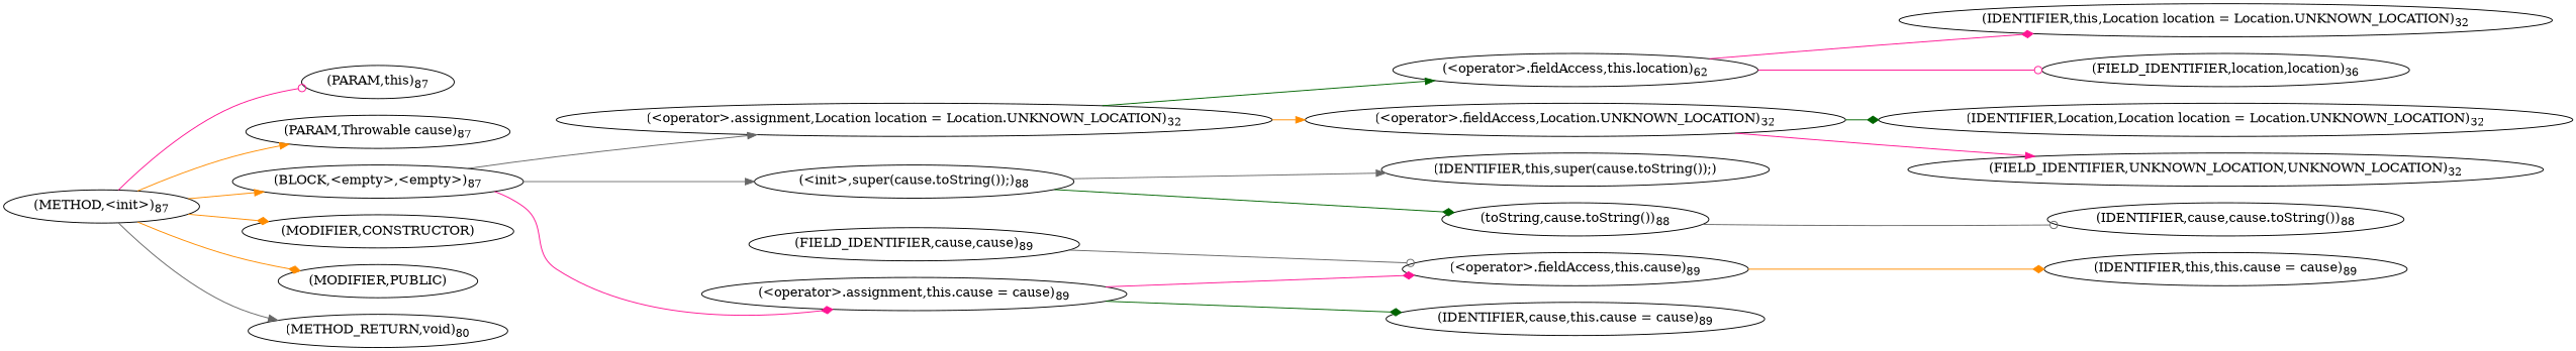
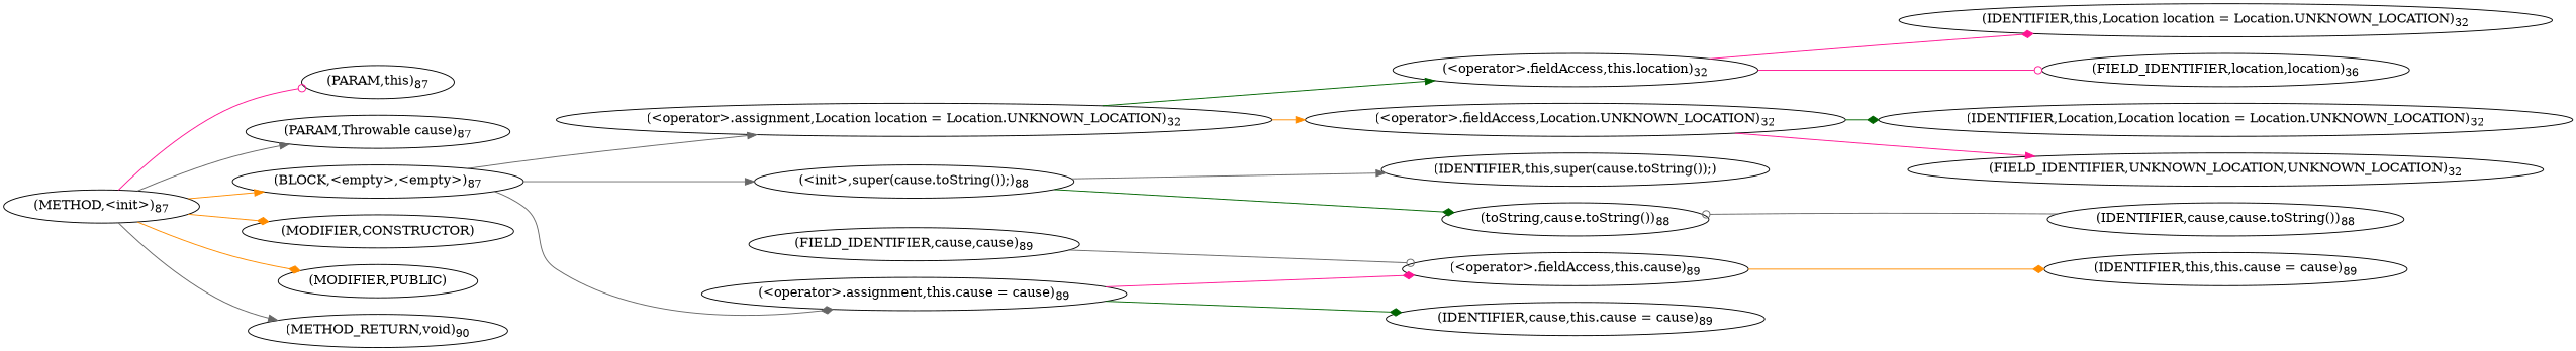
  digraph {
    rankdir=LR
    edge [arrowhead=normal color=gray40]
    n1 [label=<(METHOD,&lt;init&gt;)<SUB>87</SUB>>]
    n2 [label=<(PARAM,this)<SUB>87</SUB>>]
    n3 [label=<(PARAM,Throwable cause)<SUB>87</SUB>>]
    n4 [label=<(BLOCK,&lt;empty&gt;,&lt;empty&gt;)<SUB>87</SUB>>]
    n5 [label=<(MODIFIER,CONSTRUCTOR)>]
    n6 [label=<(MODIFIER,PUBLIC)>]
-   n7 [label=<(METHOD_RETURN,void)<SUB>80</SUB>>]
+   n7 [label=<(METHOD_RETURN,void)<SUB>90</SUB>>]
    n8 [label=<(&lt;operator&gt;.assignment,Location location = Location.UNKNOWN_LOCATION)<SUB>32</SUB>>]
    n9 [label=<(&lt;init&gt;,super(cause.toString());)<SUB>88</SUB>>]
    n10 [label=<(&lt;operator&gt;.assignment,this.cause = cause)<SUB>89</SUB>>]
-   n11 [label=<(&lt;operator&gt;.fieldAccess,this.location)<SUB>62</SUB>>]
+   n11 [label=<(&lt;operator&gt;.fieldAccess,this.location)<SUB>32</SUB>>]
    n12 [label=<(&lt;operator&gt;.fieldAccess,Location.UNKNOWN_LOCATION)<SUB>32</SUB>>]
    n13 [label=<(IDENTIFIER,this,super(cause.toString());)>]
    n14 [label=<(toString,cause.toString())<SUB>88</SUB>>]
    n15 [label=<(&lt;operator&gt;.fieldAccess,this.cause)<SUB>89</SUB>>]
    n16 [label=<(IDENTIFIER,cause,this.cause = cause)<SUB>89</SUB>>]
    n17 [label=<(IDENTIFIER,this,Location location = Location.UNKNOWN_LOCATION)<SUB>32</SUB>>]
    n18 [label=<(FIELD_IDENTIFIER,location,location)<SUB>36</SUB>>]
    n19 [label=<(IDENTIFIER,Location,Location location = Location.UNKNOWN_LOCATION)<SUB>32</SUB>>]
    n20 [label=<(FIELD_IDENTIFIER,UNKNOWN_LOCATION,UNKNOWN_LOCATION)<SUB>32</SUB>>]
    n21 [label=<(IDENTIFIER,cause,cause.toString())<SUB>88</SUB>>]
    n22 [label=<(IDENTIFIER,this,this.cause = cause)<SUB>89</SUB>>]
    n23 [label=<(FIELD_IDENTIFIER,cause,cause)<SUB>89</SUB>>]
    n1 -> n2 [arrowhead=odot color=deeppink]
-   n1 -> n3 [color=darkorange]
+   n1 -> n3
    n1 -> n4 [color=darkorange]
    n1 -> n5 [arrowhead=diamond color=darkorange]
    n1 -> n6 [arrowhead=diamond color=darkorange]
    n1 -> n7
    n4 -> n8
    n4 -> n9
-   n4 -> n10 [arrowhead=diamond color=deeppink]
+   n4 -> n10 [arrowhead=diamond]
    n8 -> n11 [color=darkgreen]
    n8 -> n12 [color=darkorange]
    n9 -> n13
    n9 -> n14 [arrowhead=diamond color=darkgreen]
    n10 -> n15 [arrowhead=diamond color=deeppink]
    n10 -> n16 [arrowhead=diamond color=darkgreen]
    n11 -> n17 [arrowhead=diamond color=deeppink]
    n11 -> n18 [arrowhead=odot color=deeppink]
    n12 -> n19 [arrowhead=diamond color=darkgreen]
    n12 -> n20 [color=deeppink]
-   n14 -> n21 [arrowhead=odot]
+   n21 -> n14 [arrowhead=odot]
    n15 -> n22 [arrowhead=diamond color=darkorange]
    n23 -> n15 [arrowhead=odot]
  }
